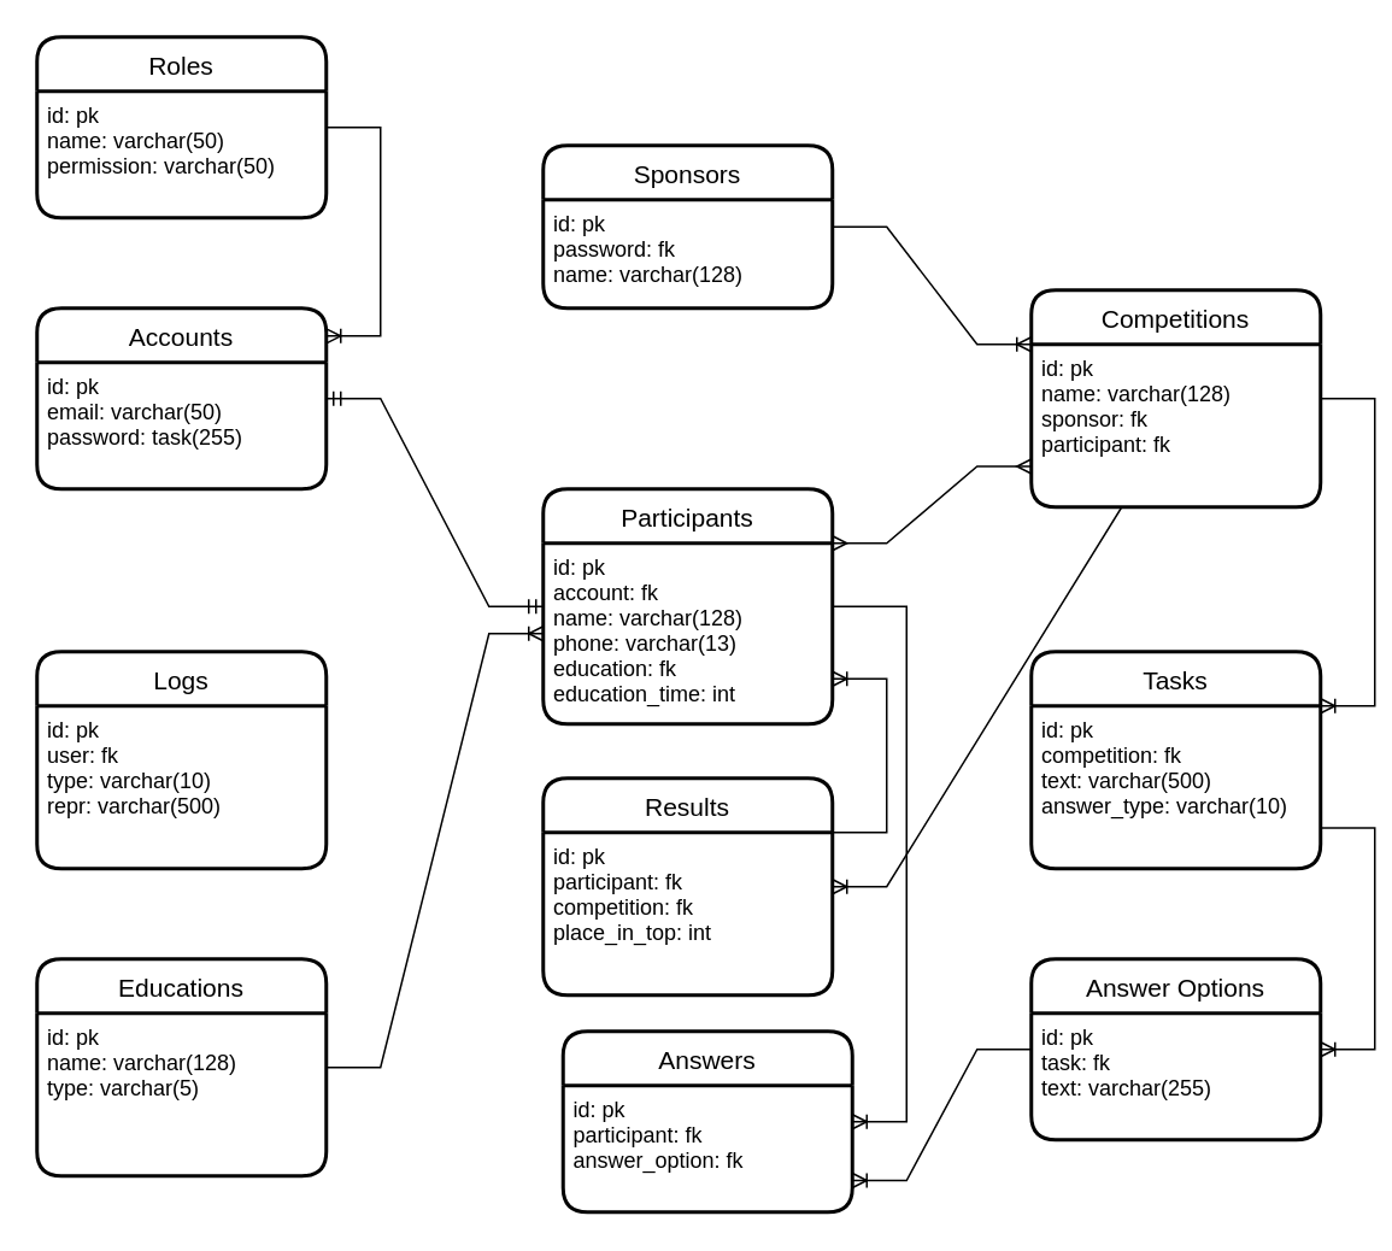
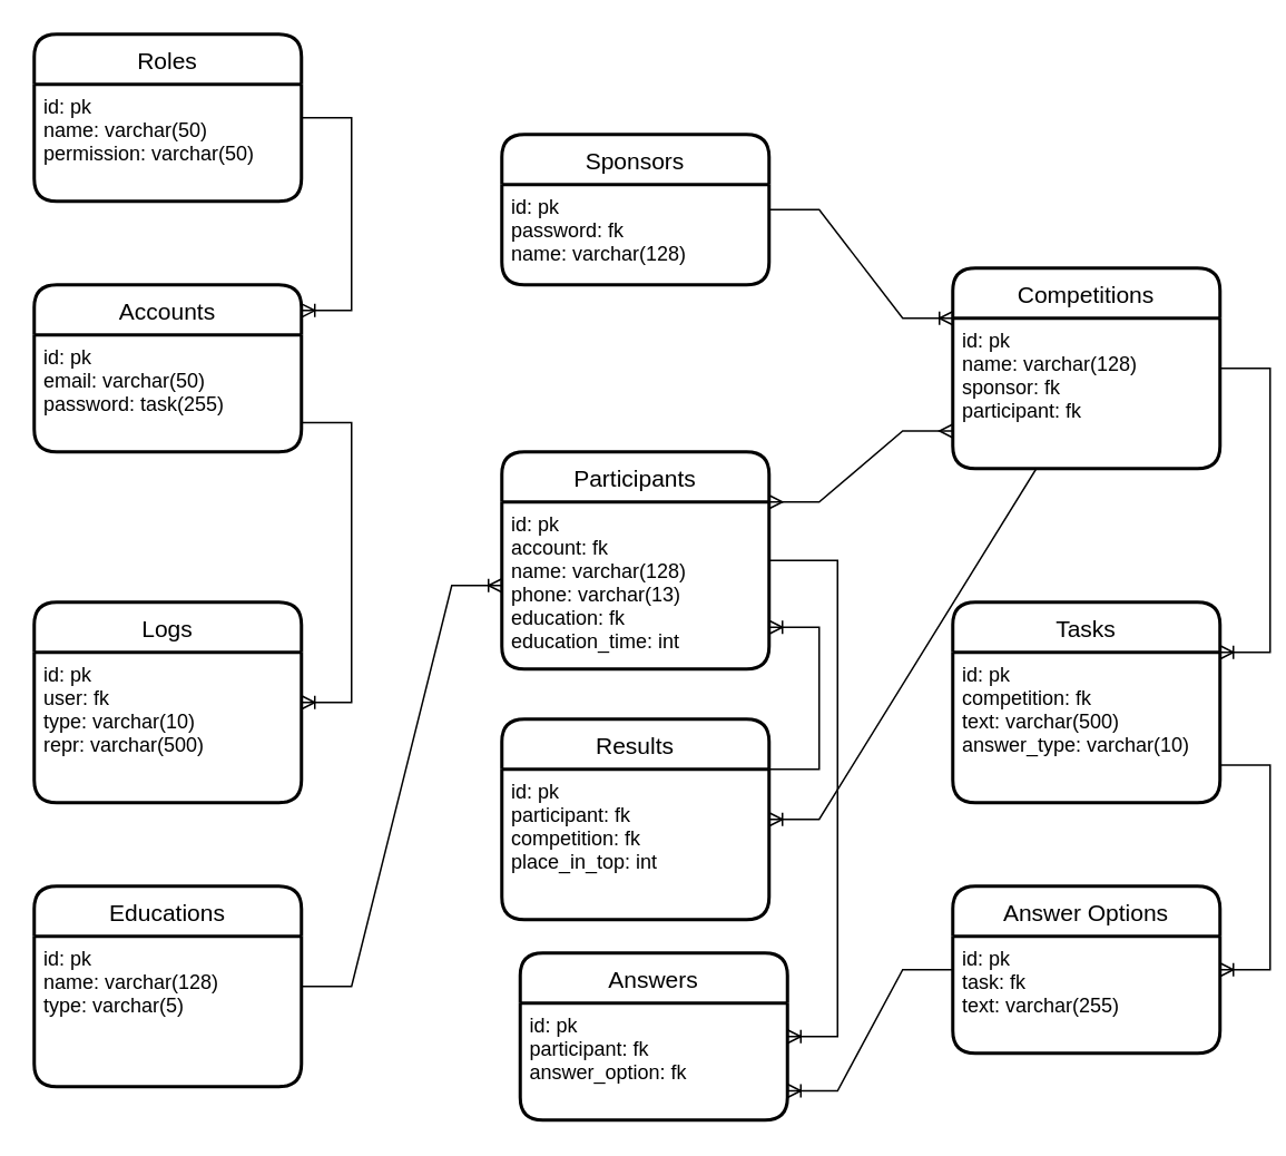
  <mxCell id="0" />
  <mxCell id="1" parent="0" />
  <mxCell id="2" value="Roles" style="swimlane;childLayout=stackLayout;horizontal=1;startSize=30;horizontalStack=0;rounded=1;fontSize=14;fontStyle=0;strokeWidth=2;resizeParent=0;resizeLast=1;shadow=0;dashed=0;align=center;" parent="1" vertex="1"><mxGeometry x="20" y="20" width="160" height="100" as="geometry" /></mxCell>
  <mxCell id="3" value="id: pk&#10;name: varchar(50)&#10;permission: varchar(50)" style="align=left;strokeColor=none;fillColor=none;spacingLeft=4;fontSize=12;verticalAlign=top;resizable=0;rotatable=0;part=1;" parent="2" vertex="1"><mxGeometry y="30" width="160" height="70" as="geometry" /></mxCell>
  <mxCell id="4" value="Accounts" style="swimlane;childLayout=stackLayout;horizontal=1;startSize=30;horizontalStack=0;rounded=1;fontSize=14;fontStyle=0;strokeWidth=2;resizeParent=0;resizeLast=1;shadow=0;dashed=0;align=center;" parent="1" vertex="1"><mxGeometry x="20" y="170" width="160" height="100" as="geometry" /></mxCell>
  <mxCell id="5" value="id: pk&#10;email: varchar(50)&#10;password: task(255)" style="align=left;strokeColor=none;fillColor=none;spacingLeft=4;fontSize=12;verticalAlign=top;resizable=0;rotatable=0;part=1;" parent="4" vertex="1"><mxGeometry y="30" width="160" height="70" as="geometry" /></mxCell>
  <mxCell id="6" value="Competitions" style="swimlane;childLayout=stackLayout;horizontal=1;startSize=30;horizontalStack=0;rounded=1;fontSize=14;fontStyle=0;strokeWidth=2;resizeParent=0;resizeLast=1;shadow=0;dashed=0;align=center;" parent="1" vertex="1"><mxGeometry x="570" y="160" width="160" height="120" as="geometry" /></mxCell>
  <mxCell id="7" value="id: pk&#10;name: varchar(128)&#10;sponsor: fk&#10;participant: fk" style="align=left;strokeColor=none;fillColor=none;spacingLeft=4;fontSize=12;verticalAlign=top;resizable=0;rotatable=0;part=1;" parent="6" vertex="1"><mxGeometry y="30" width="160" height="90" as="geometry" /></mxCell>
  <mxCell id="8" value="Tasks" style="swimlane;childLayout=stackLayout;horizontal=1;startSize=30;horizontalStack=0;rounded=1;fontSize=14;fontStyle=0;strokeWidth=2;resizeParent=0;resizeLast=1;shadow=0;dashed=0;align=center;" parent="1" vertex="1"><mxGeometry x="570" y="360" width="160" height="120" as="geometry" /></mxCell>
  <mxCell id="9" value="id: pk&#10;competition: fk&#10;text: varchar(500)&#10;answer_type: varchar(10)" style="align=left;strokeColor=none;fillColor=none;spacingLeft=4;fontSize=12;verticalAlign=top;resizable=0;rotatable=0;part=1;" parent="8" vertex="1"><mxGeometry y="30" width="160" height="90" as="geometry" /></mxCell>
  <mxCell id="10" value="Answer Options" style="swimlane;childLayout=stackLayout;horizontal=1;startSize=30;horizontalStack=0;rounded=1;fontSize=14;fontStyle=0;strokeWidth=2;resizeParent=0;resizeLast=1;shadow=0;dashed=0;align=center;" parent="1" vertex="1"><mxGeometry x="570" y="530" width="160" height="100" as="geometry" /></mxCell>
  <mxCell id="11" value="id: pk&#10;task: fk&#10;text: varchar(255)" style="align=left;strokeColor=none;fillColor=none;spacingLeft=4;fontSize=12;verticalAlign=top;resizable=0;rotatable=0;part=1;" parent="10" vertex="1"><mxGeometry y="30" width="160" height="70" as="geometry" /></mxCell>
  <mxCell id="12" value="Answers" style="swimlane;childLayout=stackLayout;horizontal=1;startSize=30;horizontalStack=0;rounded=1;fontSize=14;fontStyle=0;strokeWidth=2;resizeParent=0;resizeLast=1;shadow=0;dashed=0;align=center;" parent="1" vertex="1"><mxGeometry x="311" y="570" width="160" height="100" as="geometry" /></mxCell>
  <mxCell id="13" value="id: pk&#10;participant: fk&#10;answer_option: fk" style="align=left;strokeColor=none;fillColor=none;spacingLeft=4;fontSize=12;verticalAlign=top;resizable=0;rotatable=0;part=1;" parent="12" vertex="1"><mxGeometry y="30" width="160" height="70" as="geometry" /></mxCell>
  <mxCell id="14" value="Results" style="swimlane;childLayout=stackLayout;horizontal=1;startSize=30;horizontalStack=0;rounded=1;fontSize=14;fontStyle=0;strokeWidth=2;resizeParent=0;resizeLast=1;shadow=0;dashed=0;align=center;" parent="1" vertex="1"><mxGeometry x="300" y="430" width="160" height="120" as="geometry" /></mxCell>
  <mxCell id="15" value="id: pk&#10;participant: fk&#10;competition: fk&#10;place_in_top: int" style="align=left;strokeColor=none;fillColor=none;spacingLeft=4;fontSize=12;verticalAlign=top;resizable=0;rotatable=0;part=1;" parent="14" vertex="1"><mxGeometry y="30" width="160" height="90" as="geometry" /></mxCell>
  <mxCell id="16" value="Educations" style="swimlane;childLayout=stackLayout;horizontal=1;startSize=30;horizontalStack=0;rounded=1;fontSize=14;fontStyle=0;strokeWidth=2;resizeParent=0;resizeLast=1;shadow=0;dashed=0;align=center;" parent="1" vertex="1"><mxGeometry x="20" y="530" width="160" height="120" as="geometry" /></mxCell>
  <mxCell id="17" value="id: pk&#10;name: varchar(128)&#10;type: varchar(5)" style="align=left;strokeColor=none;fillColor=none;spacingLeft=4;fontSize=12;verticalAlign=top;resizable=0;rotatable=0;part=1;" parent="16" vertex="1"><mxGeometry y="30" width="160" height="90" as="geometry" /></mxCell>
  <mxCell id="18" value="Logs" style="swimlane;childLayout=stackLayout;horizontal=1;startSize=30;horizontalStack=0;rounded=1;fontSize=14;fontStyle=0;strokeWidth=2;resizeParent=0;resizeLast=1;shadow=0;dashed=0;align=center;" parent="1" vertex="1"><mxGeometry x="20" y="360" width="160" height="120" as="geometry" /></mxCell>
  <mxCell id="19" value="id: pk&#10;user: fk&#10;type: varchar(10)&#10;repr: varchar(500)" style="align=left;strokeColor=none;fillColor=none;spacingLeft=4;fontSize=12;verticalAlign=top;resizable=0;rotatable=0;part=1;" parent="18" vertex="1"><mxGeometry y="30" width="160" height="90" as="geometry" /></mxCell>
  <mxCell id="20" value="Participants" style="swimlane;childLayout=stackLayout;horizontal=1;startSize=30;horizontalStack=0;rounded=1;fontSize=14;fontStyle=0;strokeWidth=2;resizeParent=0;resizeLast=1;shadow=0;dashed=0;align=center;" vertex="1" parent="1"><mxGeometry x="300" y="270" width="160" height="130" as="geometry" /></mxCell>
  <mxCell id="21" value="id: pk&#10;account: fk&#10;name: varchar(128)&#10;phone: varchar(13)&#10;education: fk&#10;education_time: int" style="align=left;strokeColor=none;fillColor=none;spacingLeft=4;fontSize=12;verticalAlign=top;resizable=0;rotatable=0;part=1;" vertex="1" parent="20"><mxGeometry y="30" width="160" height="100" as="geometry" /></mxCell>
  <mxCell id="22" value="Sponsors" style="swimlane;childLayout=stackLayout;horizontal=1;startSize=30;horizontalStack=0;rounded=1;fontSize=14;fontStyle=0;strokeWidth=2;resizeParent=0;resizeLast=1;shadow=0;dashed=0;align=center;" vertex="1" parent="1"><mxGeometry x="300" y="80" width="160" height="90" as="geometry" /></mxCell>
  <mxCell id="23" value="id: pk&#10;password: fk&#10;name: varchar(128)" style="align=left;strokeColor=none;fillColor=none;spacingLeft=4;fontSize=12;verticalAlign=top;resizable=0;rotatable=0;part=1;" vertex="1" parent="22"><mxGeometry y="30" width="160" height="60" as="geometry" /></mxCell>
  <mxCell id="24" value="" style="edgeStyle=entityRelationEdgeStyle;fontSize=12;html=1;endArrow=ERoneToMany;rounded=0;entryX=1;entryY=0.154;entryDx=0;entryDy=0;entryPerimeter=0;" edge="1" parent="1" source="2" target="4"><mxGeometry width="100" height="100" relative="1" as="geometry"><mxPoint x="-20" y="60" as="sourcePoint" /><mxPoint x="100" y="330" as="targetPoint" /></mxGeometry></mxCell>
- <mxCell id="26" value="" style="edgeStyle=entityRelationEdgeStyle;fontSize=12;html=1;endArrow=ERmandOne;startArrow=ERmandOne;rounded=0;" edge="1" parent="1" source="20" target="4"><mxGeometry width="100" height="100" relative="1" as="geometry"><mxPoint x="380" y="320" as="sourcePoint" /><mxPoint x="480" y="220" as="targetPoint" /></mxGeometry></mxCell>
+ <mxCell id="25" value="" style="edgeStyle=entityRelationEdgeStyle;fontSize=12;html=1;endArrow=ERoneToMany;rounded=0;exitX=1;exitY=0.75;exitDx=0;exitDy=0;" edge="1" parent="1" source="5" target="18"><mxGeometry width="100" height="100" relative="1" as="geometry"><mxPoint x="400" y="410" as="sourcePoint" /><mxPoint x="500" y="310" as="targetPoint" /></mxGeometry></mxCell>
  <mxCell id="27" value="" style="edgeStyle=entityRelationEdgeStyle;fontSize=12;html=1;endArrow=ERoneToMany;rounded=0;entryX=0;entryY=0.5;entryDx=0;entryDy=0;" edge="1" parent="1" source="16" target="21"><mxGeometry width="100" height="100" relative="1" as="geometry"><mxPoint x="510" y="420" as="sourcePoint" /><mxPoint x="610" y="320" as="targetPoint" /></mxGeometry></mxCell>
  <mxCell id="28" value="" style="edgeStyle=entityRelationEdgeStyle;fontSize=12;html=1;endArrow=ERmany;startArrow=ERmany;rounded=0;entryX=0;entryY=0.75;entryDx=0;entryDy=0;exitX=1;exitY=0;exitDx=0;exitDy=0;" edge="1" parent="1" source="21" target="7"><mxGeometry width="100" height="100" relative="1" as="geometry"><mxPoint x="490" y="260" as="sourcePoint" /><mxPoint x="590" y="160" as="targetPoint" /></mxGeometry></mxCell>
  <mxCell id="29" value="" style="edgeStyle=entityRelationEdgeStyle;fontSize=12;html=1;endArrow=ERoneToMany;rounded=0;entryX=0;entryY=0;entryDx=0;entryDy=0;" edge="1" parent="1" source="22" target="7"><mxGeometry width="100" height="100" relative="1" as="geometry"><mxPoint x="490" y="260" as="sourcePoint" /><mxPoint x="590" y="160" as="targetPoint" /></mxGeometry></mxCell>
  <mxCell id="30" value="" style="edgeStyle=entityRelationEdgeStyle;fontSize=12;html=1;endArrow=ERoneToMany;rounded=0;entryX=1;entryY=0;entryDx=0;entryDy=0;" edge="1" parent="1" source="6" target="9"><mxGeometry width="100" height="100" relative="1" as="geometry"><mxPoint x="600" y="480" as="sourcePoint" /><mxPoint x="700" y="380" as="targetPoint" /></mxGeometry></mxCell>
  <mxCell id="31" value="" style="edgeStyle=entityRelationEdgeStyle;fontSize=12;html=1;endArrow=ERoneToMany;rounded=0;exitX=1;exitY=0.75;exitDx=0;exitDy=0;" edge="1" parent="1" source="9" target="10"><mxGeometry width="100" height="100" relative="1" as="geometry"><mxPoint x="560" y="530" as="sourcePoint" /><mxPoint x="660" y="430" as="targetPoint" /></mxGeometry></mxCell>
  <mxCell id="32" value="" style="edgeStyle=entityRelationEdgeStyle;fontSize=12;html=1;endArrow=ERoneToMany;rounded=0;exitX=1;exitY=0;exitDx=0;exitDy=0;entryX=1;entryY=0.75;entryDx=0;entryDy=0;" edge="1" parent="1" source="15" target="21"><mxGeometry width="100" height="100" relative="1" as="geometry"><mxPoint x="390" y="560" as="sourcePoint" /><mxPoint x="490" y="460" as="targetPoint" /></mxGeometry></mxCell>
  <mxCell id="33" value="" style="edgeStyle=entityRelationEdgeStyle;fontSize=12;html=1;endArrow=ERoneToMany;rounded=0;" edge="1" parent="1" source="20" target="12"><mxGeometry width="100" height="100" relative="1" as="geometry"><mxPoint x="421" y="419.5" as="sourcePoint" /><mxPoint x="271" y="580" as="targetPoint" /></mxGeometry></mxCell>
  <mxCell id="34" value="" style="edgeStyle=entityRelationEdgeStyle;fontSize=12;html=1;endArrow=ERoneToMany;rounded=0;entryX=1;entryY=0.75;entryDx=0;entryDy=0;" edge="1" parent="1" source="10" target="13"><mxGeometry width="100" height="100" relative="1" as="geometry"><mxPoint x="360" y="590" as="sourcePoint" /><mxPoint x="460" y="490" as="targetPoint" /></mxGeometry></mxCell>
  <mxCell id="35" value="" style="edgeStyle=entityRelationEdgeStyle;fontSize=12;html=1;endArrow=ERoneToMany;rounded=0;exitX=0.5;exitY=1;exitDx=0;exitDy=0;" edge="1" parent="1" source="7" target="14"><mxGeometry width="100" height="100" relative="1" as="geometry"><mxPoint x="421" y="410" as="sourcePoint" /><mxPoint x="521" y="310" as="targetPoint" /></mxGeometry></mxCell>
